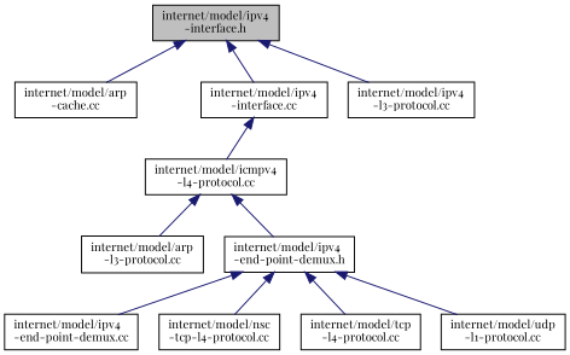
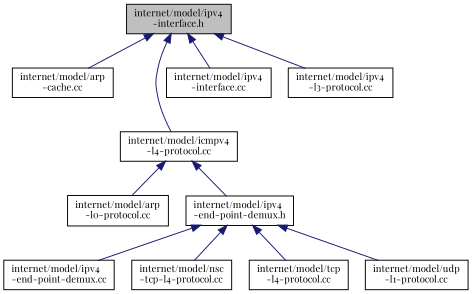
  digraph {
    fontname="Playfair Display"
    node [color=black fillcolor=white fontname="Playfair Display" fontsize=10 shape=record style=filled]
    edge [color=midnightblue dir=back fontname="Playfair Display" fontsize=10 labelfontname=Helvetica labelfontsize=10 style=solid]
    n1 [fillcolor=grey75 fontcolor=black height=0.2 label="internet/model/ipv4\l-interface.h" width=0.4]
    n2 [height=0.2 label="internet/model/arp\l-cache.cc" width=0.4]
    n3 [height=0.2 label="internet/model/icmpv4\l-l4-protocol.cc" width=0.4]
    n4 [height=0.2 label="internet/model/ipv4\l-interface.cc" width=0.4]
    n5 [height=0.2 label="internet/model/ipv4\l-l3-protocol.cc" width=0.4]
-   n6 [height=0.2 label="internet/model/arp\l-l3-protocol.cc" width=0.4]
+   n6 [height=0.2 label="internet/model/arp\l-l0-protocol.cc" width=0.4]
    n7 [height=0.2 label="internet/model/ipv4\l-end-point-demux.h" width=0.4]
    n8 [height=0.2 label="internet/model/ipv4\l-end-point-demux.cc" width=0.4]
    n9 [height=0.2 label="internet/model/nsc\l-tcp-l4-protocol.cc" width=0.4]
    n10 [height=0.2 label="internet/model/tcp\l-l4-protocol.cc" width=0.4]
    n11 [height=0.2 label="internet/model/udp\l-l1-protocol.cc" width=0.4]
    n1 -> n2
-   n4 -> n3
+   n1 -> n3
    n1 -> n4
    n1 -> n5
    n3 -> n6
    n3 -> n7
    n7 -> n8
    n7 -> n9
    n7 -> n10
    n7 -> n11
  }
